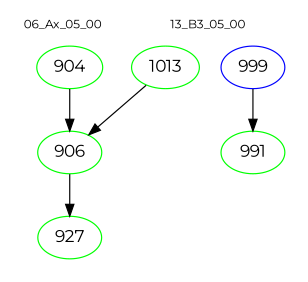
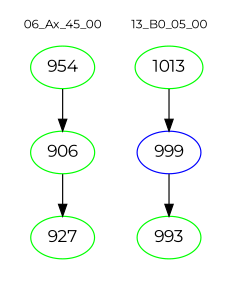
  digraph {
    fontname=Montserrat
    node [color=green fontname=Montserrat]
    edge [color=black fontname=Montserrat]
-   n1 [label=904]
+   n1 [label=954]
    n2 [label=906]
    n3 [label=927]
    n4 [label=1013]
    n5 [color=blue label=999]
-   n6 [label=991]
+   n6 [label=993]
    subgraph cluster_1 {
      color=white
      fontsize=10
-     label="06_Ax_05_00"
+     label="06_Ax_45_00"
      n1
      n2
      n3
    }
    subgraph cluster_2 {
      color=white
      fontsize=10
-     label="13_B3_05_00"
+     label="13_B0_05_00"
      n4
      n5
      n6
    }
    n1 -> n2
    n2 -> n3
-   n4 -> n2
+   n4 -> n5
    n5 -> n6
  }
